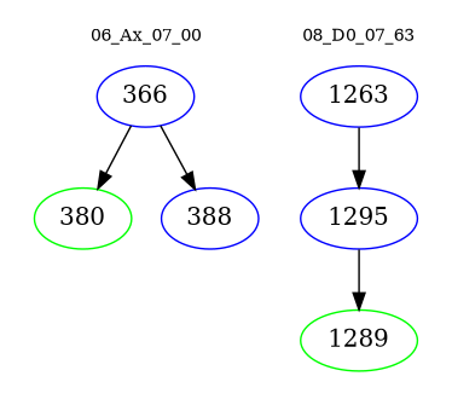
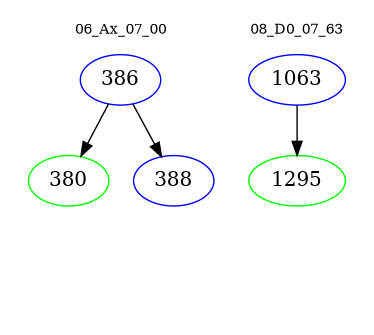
  digraph {
    node [color=blue]
    edge [color=black]
-   n1 [label=366]
+   n1 [label=386]
    n2 [color=green label=380]
    n3 [label=388]
-   n4 [label=1295]
-   n5 [label=1263]
-   n6 [color=green label=1289]
+   n4 [color=green label=1295]
+   n5 [label=1063]
    subgraph cluster_1 {
      color=white
      fontsize=10
      label="06_Ax_07_00"
      n1
      n2
      n3
    }
    subgraph cluster_2 {
      color=white
      fontsize=10
      label="08_D0_07_63"
      n4
      n5
-     n6
    }
    n1 -> n2
    n1 -> n3
-   n4 -> n6
    n5 -> n4
  }
